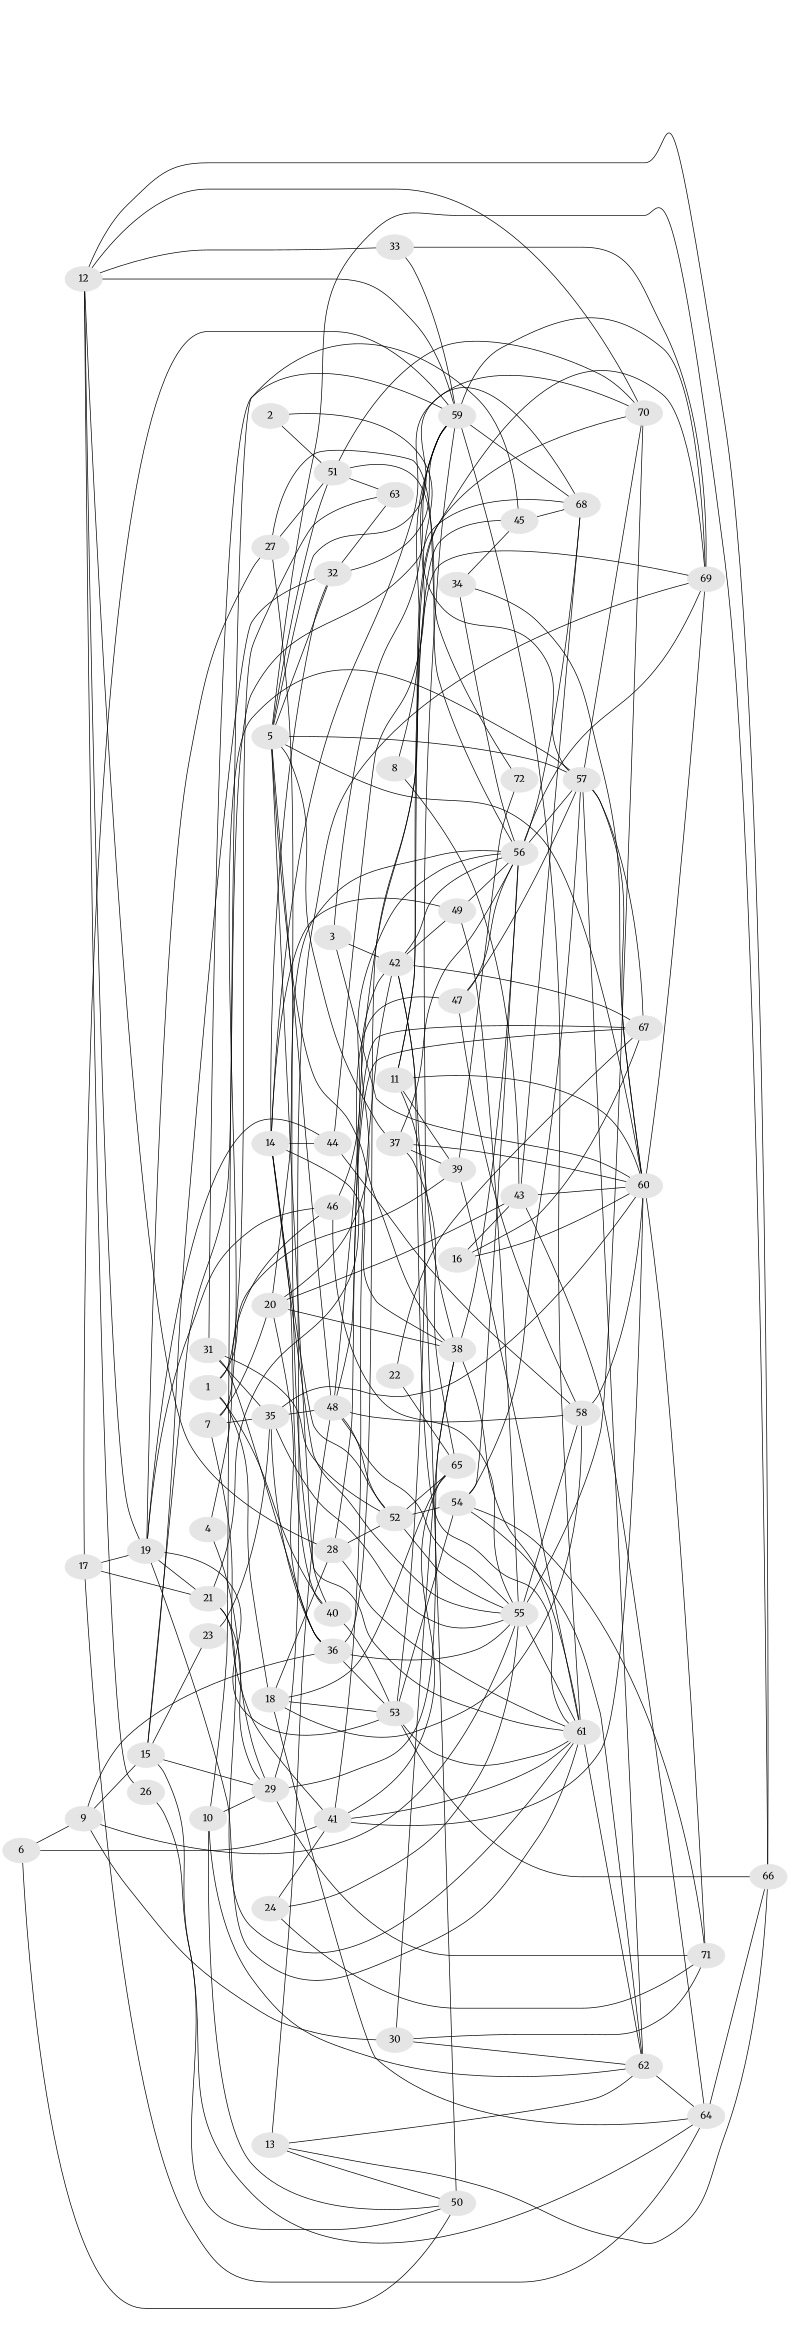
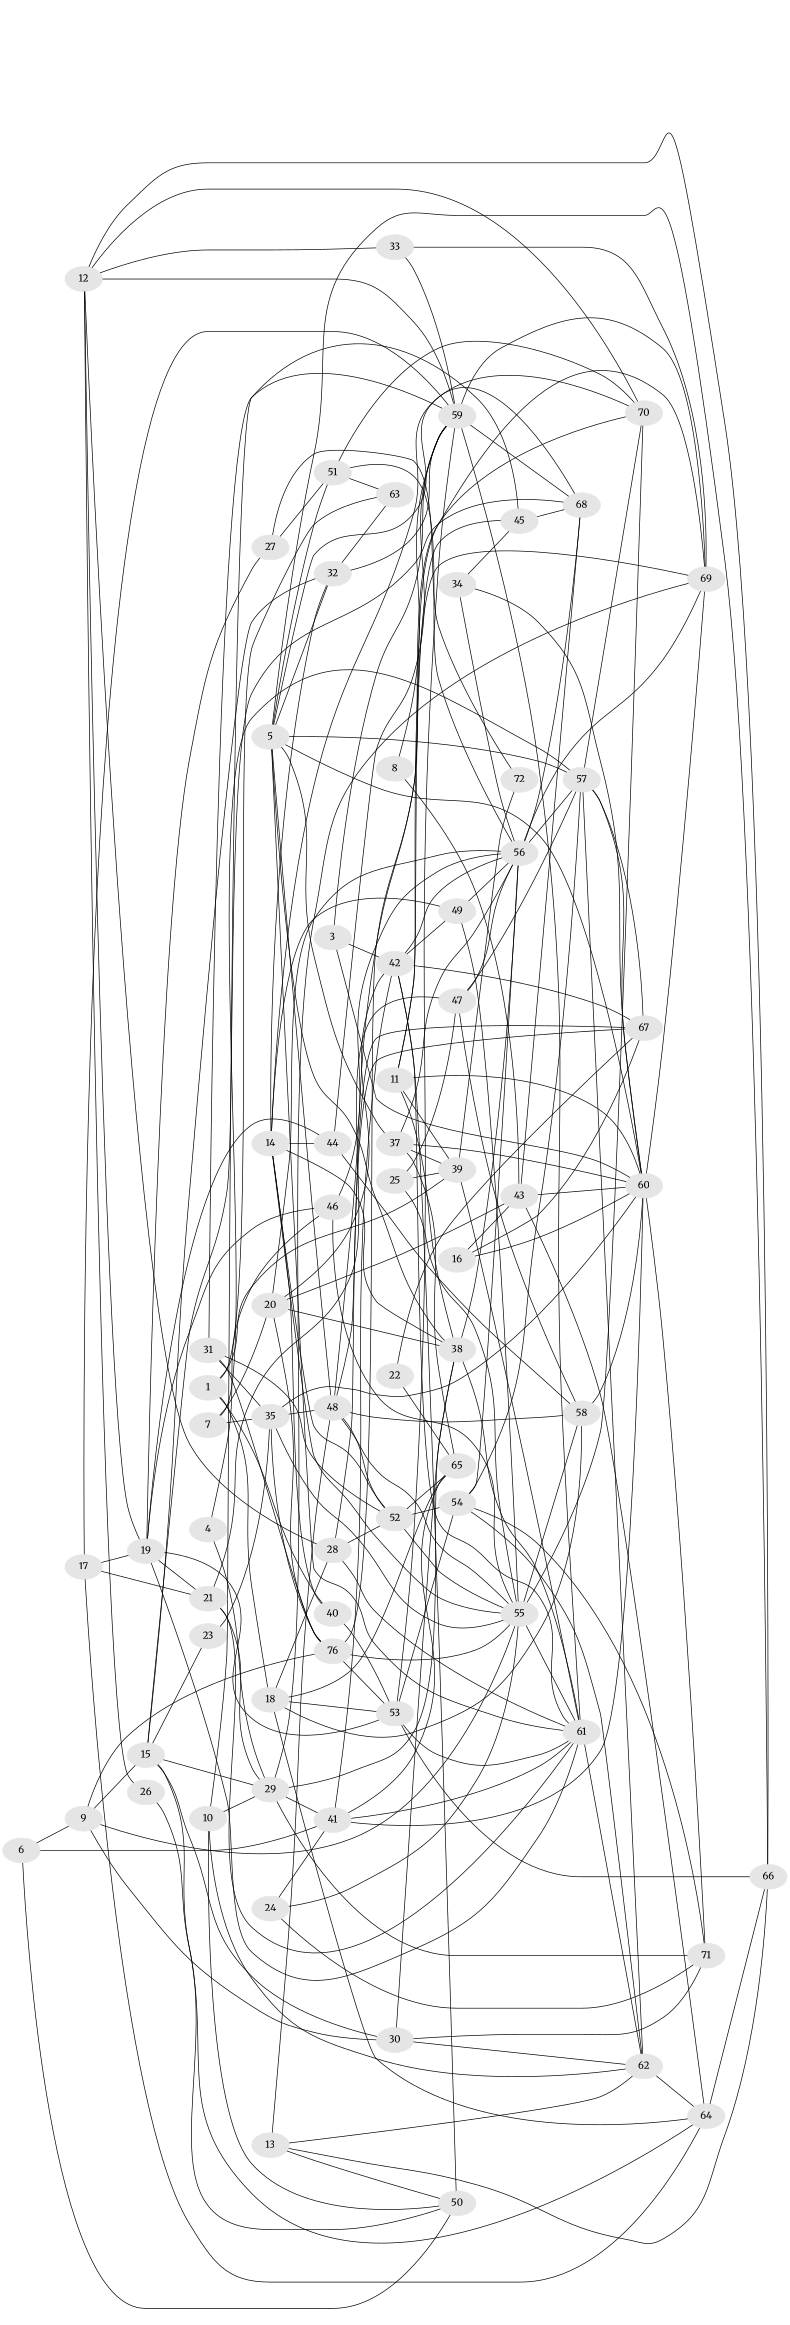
  graph {
    fontname=Merriweather
    rankdir=LR
    node [color=gray90 fontname=Merriweather style=filled]
    edge [fontname=Merriweather weight=1.0]
    1
    18
    39
    40
    63
    28
    64
    53
    58
    65
    61
    72
-   2
    51
    57
    70
    56
    60
    62
    67
    3
    42
    59
    50
    49
    68
    69
    71
    4
    29
    46
    38
    55
    5
    32
    37
    48
    66
    52
    6
    9
    41
    15
    30
-   36
+   36 [label=76]
    7
    20
    35
    43
    8
    23
    10
    45
    11
    12
    19
    26
    33
    44
    21
    27
    13
    14
    54
    16
    17
    47
    22
    24
+   25
    31
    34
    1 -- 18
    1 -- 39
    1 -- 40
    1 -- 63
    18 -- 28
    18 -- 64
    18 -- 53
    18 -- 58
    18 -- 65
    39 -- 61
    39 -- 72
    40 -- 53
    28 -- 61
    28 -- 67
    28 -- 52
    64 -- 66
    53 -- 61
    53 -- 59 [weight=2.0]
    53 -- 66
    53 -- 54
    58 -- 60 [weight=2.0]
    61 -- 62
-   2 -- 51
-   2 -- 57 [weight=2.0]
    51 -- 63
    51 -- 70
    51 -- 56
    57 -- 70
    57 -- 60
    57 -- 62
    57 -- 67
    56 -- 57
    56 -- 68
    56 -- 69
    60 -- 69
    60 -- 71
    62 -- 64
    3 -- 60
    3 -- 42
    3 -- 59 [weight=2.0]
    42 -- 61
    42 -- 56
    42 -- 67
    42 -- 50
    42 -- 49
    59 -- 61
    59 -- 68
    59 -- 69
    49 -- 56
    49 -- 55
    4 -- 29
    4 -- 46
    29 -- 69
    29 -- 71
    29 -- 38
    46 -- 56
    46 -- 55
    38 -- 61
    38 -- 56
    55 -- 58
    55 -- 61
    55 -- 70
    5 -- 61
    5 -- 51
    5 -- 57 [weight=2.0]
    5 -- 60
    5 -- 68
    5 -- 38
    5 -- 32
    5 -- 37
    5 -- 48
    5 -- 66
    32 -- 63
    32 -- 59
    37 -- 39
    37 -- 65
    37 -- 56
    37 -- 60 [weight=2.0]
    48 -- 58
    48 -- 70
    48 -- 67
    48 -- 55
    48 -- 52
    52 -- 65
    52 -- 55
    52 -- 54
    6 -- 50
    6 -- 9
    6 -- 41
    9 -- 55
    9 -- 15
    9 -- 30
    9 -- 36
    41 -- 65
    41 -- 61
    41 -- 60
    41 -- 42
    15 -- 64
    15 -- 68
    15 -- 29
    15 -- 32
+   15 -- 30
    15 -- 23
    30 -- 62
    30 -- 71
    30 -- 38
    36 -- 53
    36 -- 69
    36 -- 55
    7 -- 57
-   7 -- 41
+   29 -- 41
    7 -- 20
    7 -- 35
    20 -- 56
    20 -- 42
    20 -- 38
    20 -- 36
    20 -- 43
    35 -- 60 [weight=2.0]
    35 -- 55
    35 -- 48
    35 -- 36
    43 -- 64
    43 -- 60
    43 -- 68
    8 -- 59
    8 -- 43
    23 -- 35
    10 -- 62
    10 -- 50
    10 -- 29
    10 -- 45
    45 -- 68
    11 -- 39
    11 -- 60
    11 -- 69
    11 -- 38
    11 -- 45
    12 -- 28
    12 -- 70
    12 -- 59
    12 -- 66
    12 -- 19
    12 -- 26
    12 -- 33
    19 -- 53
    19 -- 61
    19 -- 46
    19 -- 44
    19 -- 21
    19 -- 27
    26 -- 50
    33 -- 59
    33 -- 69
    44 -- 58
    44 -- 59
    21 -- 61
    21 -- 29
    21 -- 47
-   27 -- 40 [weight=2.0]
    27 -- 72
    27 -- 51
    13 -- 62 [weight=2.0]
    13 -- 50
    13 -- 48
    13 -- 66
    14 -- 40
    14 -- 70
    14 -- 49
    14 -- 38
    14 -- 55
    14 -- 32
    14 -- 52
    14 -- 44 [weight=2.0]
    54 -- 57 [weight=2.0]
    54 -- 56
    54 -- 62 [weight=2.0]
    54 -- 71
    16 -- 60
    16 -- 67
    16 -- 43
    17 -- 64
    17 -- 59
    17 -- 19
    17 -- 21
    47 -- 58
    47 -- 57
    47 -- 56
    22 -- 65
    22 -- 67
    24 -- 71
    24 -- 55
    24 -- 41
+   25 -- 39
+   25 -- 55
+   25 -- 47
    31 -- 59
    31 -- 52
    31 -- 36
    31 -- 35
    34 -- 56
    34 -- 60
    34 -- 45
  }
